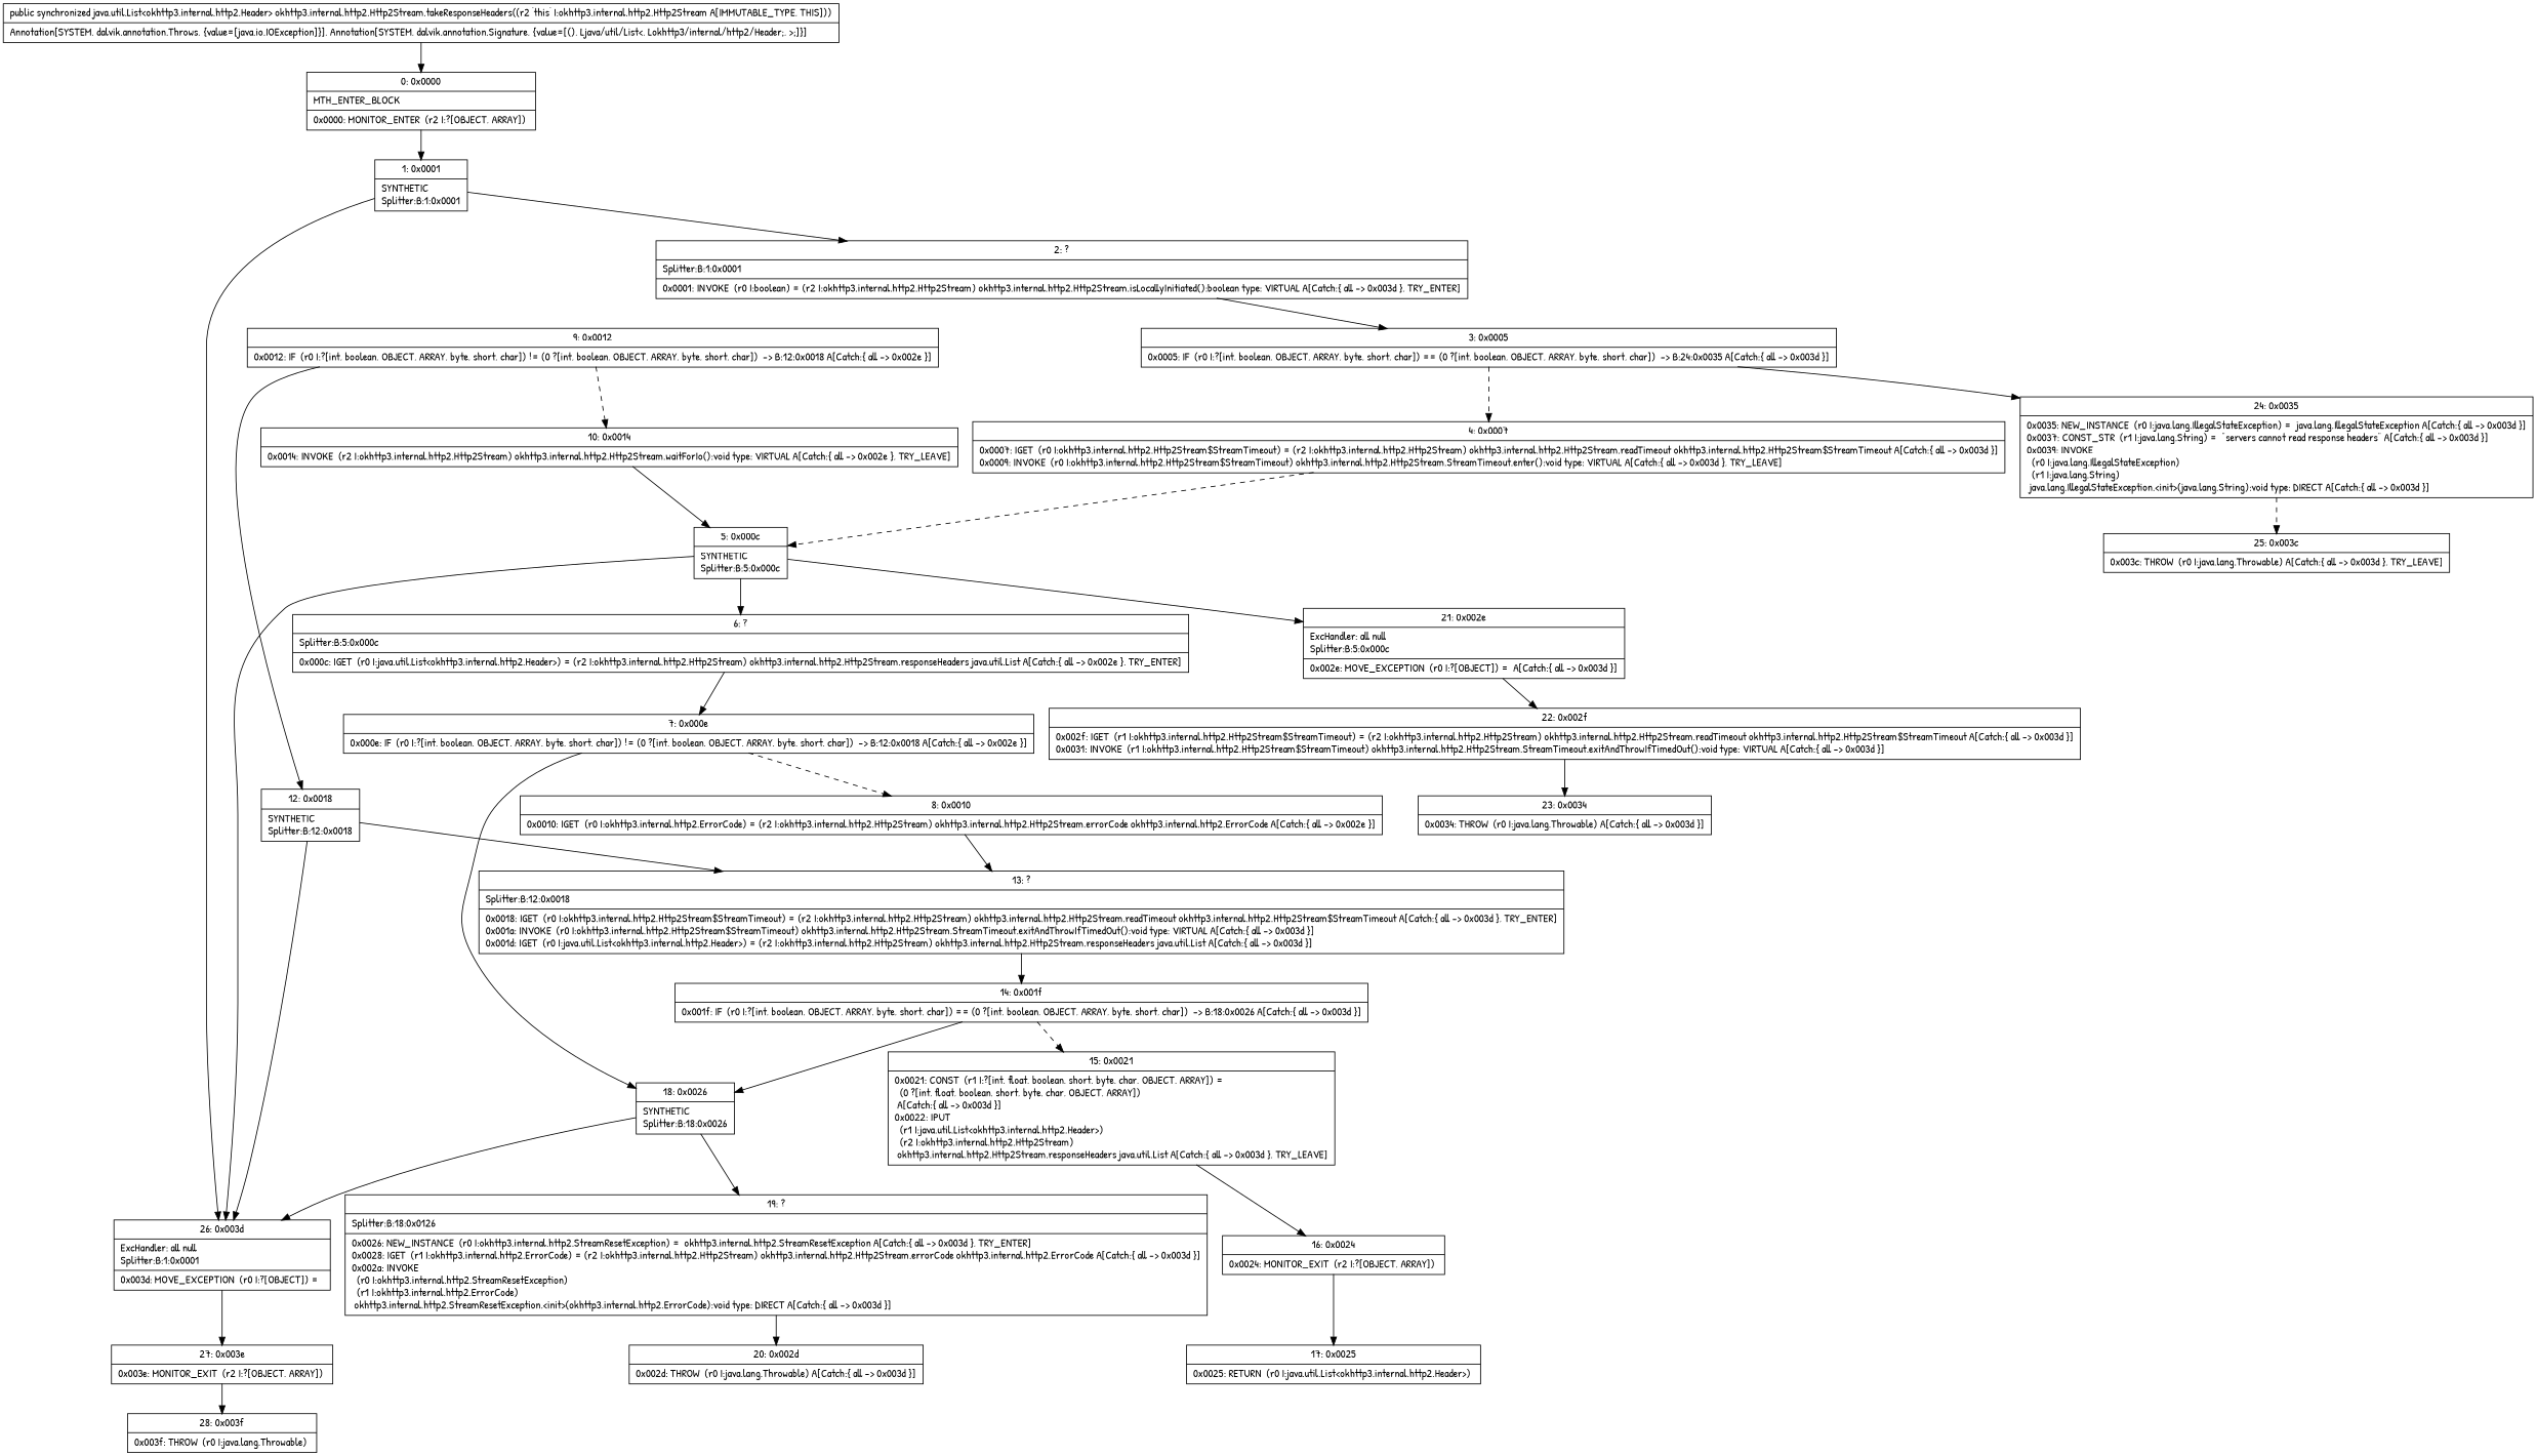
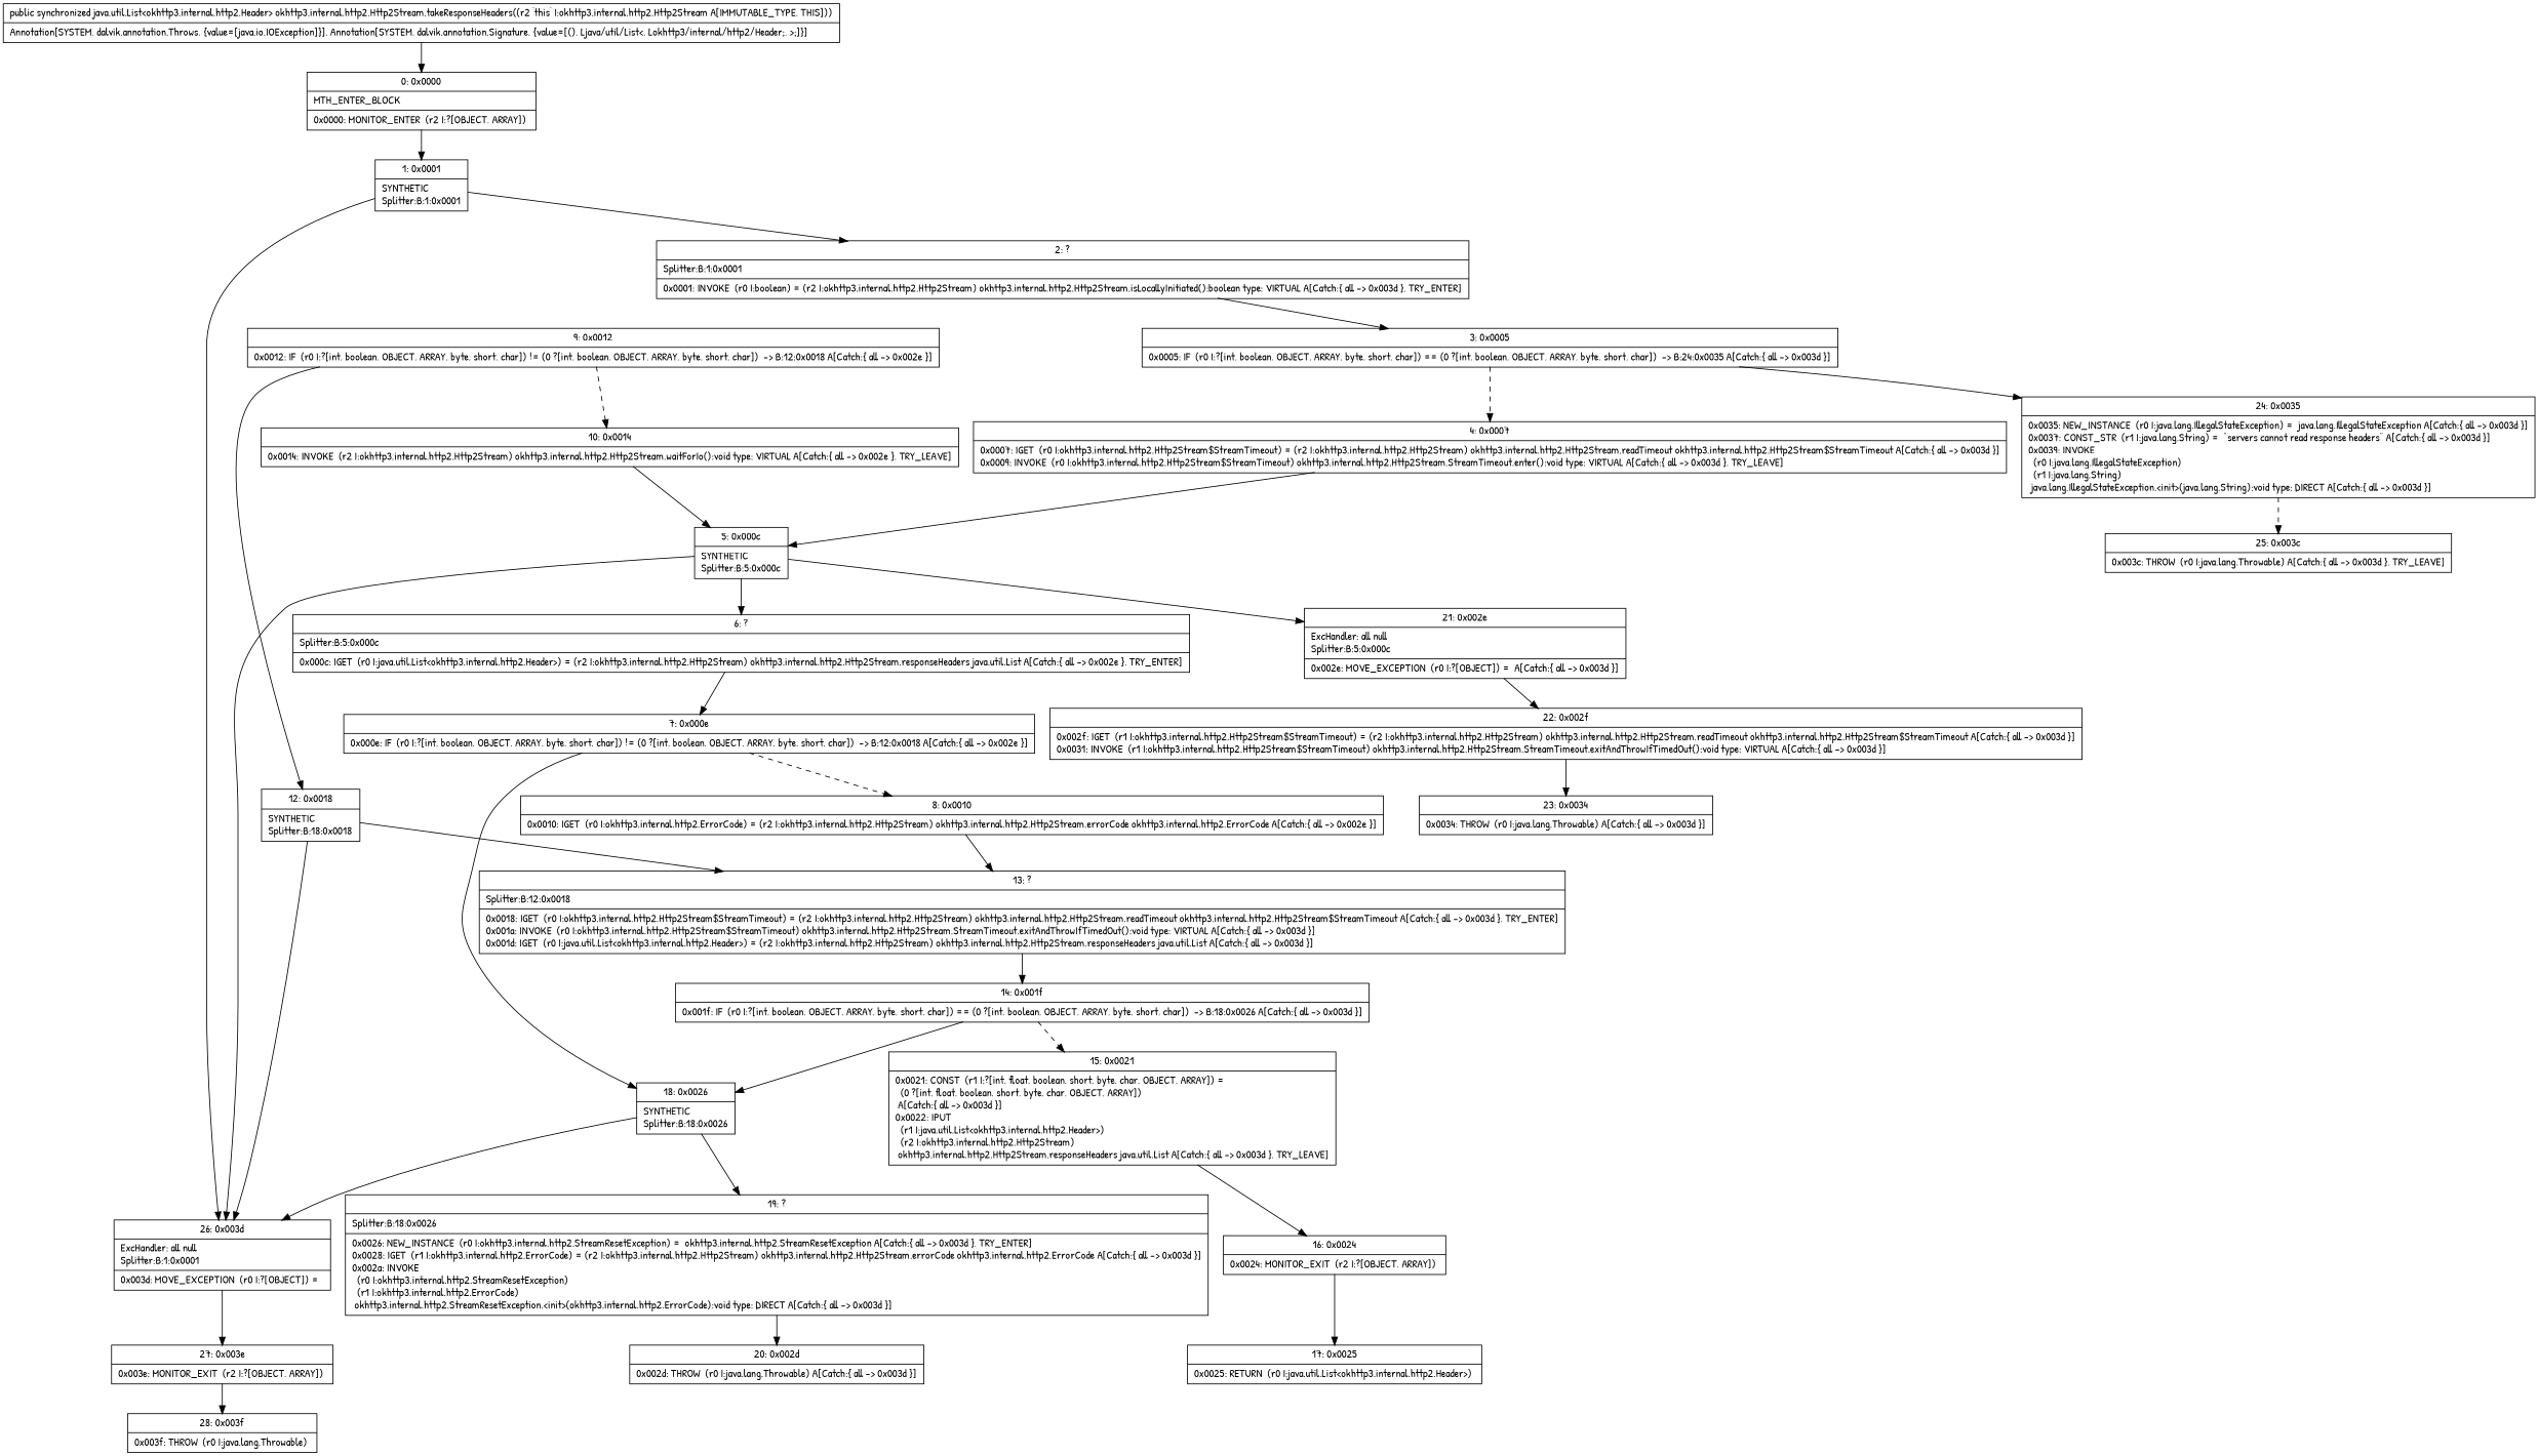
  digraph {
    fontname="Patrick Hand"
    node [fontname="Patrick Hand" shape=record]
    edge [fontname="Patrick Hand"]
    n1 [label="{0\:\ 0x0000|MTH_ENTER_BLOCK\l|0x0000: MONITOR_ENTER  (r2 I:?[OBJECT, ARRAY]) \l}"]
    n2 [label="{1\:\ 0x0001|SYNTHETIC\lSplitter:B:1:0x0001\l}"]
    n3 [label="{2\:\ ?|Splitter:B:1:0x0001\l|0x0001: INVOKE  (r0 I:boolean) = (r2 I:okhttp3.internal.http2.Http2Stream) okhttp3.internal.http2.Http2Stream.isLocallyInitiated():boolean type: VIRTUAL A[Catch:\{ all \-\> 0x003d \}, TRY_ENTER]\l}"]
    n4 [label="{26\:\ 0x003d|ExcHandler: all null\lSplitter:B:1:0x0001\l|0x003d: MOVE_EXCEPTION  (r0 I:?[OBJECT]) =  \l}"]
    n5 [label="{3\:\ 0x0005|0x0005: IF  (r0 I:?[int, boolean, OBJECT, ARRAY, byte, short, char]) == (0 ?[int, boolean, OBJECT, ARRAY, byte, short, char])  \-\> B:24:0x0035 A[Catch:\{ all \-\> 0x003d \}]\l}"]
    n6 [label="{27\:\ 0x003e|0x003e: MONITOR_EXIT  (r2 I:?[OBJECT, ARRAY]) \l}"]
    n7 [label="{4\:\ 0x0007|0x0007: IGET  (r0 I:okhttp3.internal.http2.Http2Stream$StreamTimeout) = (r2 I:okhttp3.internal.http2.Http2Stream) okhttp3.internal.http2.Http2Stream.readTimeout okhttp3.internal.http2.Http2Stream$StreamTimeout A[Catch:\{ all \-\> 0x003d \}]\l0x0009: INVOKE  (r0 I:okhttp3.internal.http2.Http2Stream$StreamTimeout) okhttp3.internal.http2.Http2Stream.StreamTimeout.enter():void type: VIRTUAL A[Catch:\{ all \-\> 0x003d \}, TRY_LEAVE]\l}"]
    n8 [label="{24\:\ 0x0035|0x0035: NEW_INSTANCE  (r0 I:java.lang.IllegalStateException) =  java.lang.IllegalStateException A[Catch:\{ all \-\> 0x003d \}]\l0x0037: CONST_STR  (r1 I:java.lang.String) =  \"servers cannot read response headers\" A[Catch:\{ all \-\> 0x003d \}]\l0x0039: INVOKE  \l  (r0 I:java.lang.IllegalStateException)\l  (r1 I:java.lang.String)\l java.lang.IllegalStateException.\<init\>(java.lang.String):void type: DIRECT A[Catch:\{ all \-\> 0x003d \}]\l}"]
    n9 [label="{5\:\ 0x000c|SYNTHETIC\lSplitter:B:5:0x000c\l}"]
    n10 [label="{25\:\ 0x003c|0x003c: THROW  (r0 I:java.lang.Throwable) A[Catch:\{ all \-\> 0x003d \}, TRY_LEAVE]\l}"]
    n11 [label="{6\:\ ?|Splitter:B:5:0x000c\l|0x000c: IGET  (r0 I:java.util.List\<okhttp3.internal.http2.Header\>) = (r2 I:okhttp3.internal.http2.Http2Stream) okhttp3.internal.http2.Http2Stream.responseHeaders java.util.List A[Catch:\{ all \-\> 0x002e \}, TRY_ENTER]\l}"]
    n12 [label="{21\:\ 0x002e|ExcHandler: all null\lSplitter:B:5:0x000c\l|0x002e: MOVE_EXCEPTION  (r0 I:?[OBJECT]) =  A[Catch:\{ all \-\> 0x003d \}]\l}"]
    n13 [label="{7\:\ 0x000e|0x000e: IF  (r0 I:?[int, boolean, OBJECT, ARRAY, byte, short, char]) != (0 ?[int, boolean, OBJECT, ARRAY, byte, short, char])  \-\> B:12:0x0018 A[Catch:\{ all \-\> 0x002e \}]\l}"]
    n14 [label="{22\:\ 0x002f|0x002f: IGET  (r1 I:okhttp3.internal.http2.Http2Stream$StreamTimeout) = (r2 I:okhttp3.internal.http2.Http2Stream) okhttp3.internal.http2.Http2Stream.readTimeout okhttp3.internal.http2.Http2Stream$StreamTimeout A[Catch:\{ all \-\> 0x003d \}]\l0x0031: INVOKE  (r1 I:okhttp3.internal.http2.Http2Stream$StreamTimeout) okhttp3.internal.http2.Http2Stream.StreamTimeout.exitAndThrowIfTimedOut():void type: VIRTUAL A[Catch:\{ all \-\> 0x003d \}]\l}"]
    n15 [label="{8\:\ 0x0010|0x0010: IGET  (r0 I:okhttp3.internal.http2.ErrorCode) = (r2 I:okhttp3.internal.http2.Http2Stream) okhttp3.internal.http2.Http2Stream.errorCode okhttp3.internal.http2.ErrorCode A[Catch:\{ all \-\> 0x002e \}]\l}"]
    n16 [label="{18\:\ 0x0026|SYNTHETIC\lSplitter:B:18:0x0026\l}"]
    n17 [label="{13\:\ ?|Splitter:B:12:0x0018\l|0x0018: IGET  (r0 I:okhttp3.internal.http2.Http2Stream$StreamTimeout) = (r2 I:okhttp3.internal.http2.Http2Stream) okhttp3.internal.http2.Http2Stream.readTimeout okhttp3.internal.http2.Http2Stream$StreamTimeout A[Catch:\{ all \-\> 0x003d \}, TRY_ENTER]\l0x001a: INVOKE  (r0 I:okhttp3.internal.http2.Http2Stream$StreamTimeout) okhttp3.internal.http2.Http2Stream.StreamTimeout.exitAndThrowIfTimedOut():void type: VIRTUAL A[Catch:\{ all \-\> 0x003d \}]\l0x001d: IGET  (r0 I:java.util.List\<okhttp3.internal.http2.Header\>) = (r2 I:okhttp3.internal.http2.Http2Stream) okhttp3.internal.http2.Http2Stream.responseHeaders java.util.List A[Catch:\{ all \-\> 0x003d \}]\l}"]
-   n18 [label="{12\:\ 0x0018|SYNTHETIC\lSplitter:B:12:0x0018\l}"]
+   n18 [label="{12\:\ 0x0018|SYNTHETIC\lSplitter:B:18:0x0018\l}"]
    n19 [label="{9\:\ 0x0012|0x0012: IF  (r0 I:?[int, boolean, OBJECT, ARRAY, byte, short, char]) != (0 ?[int, boolean, OBJECT, ARRAY, byte, short, char])  \-\> B:12:0x0018 A[Catch:\{ all \-\> 0x002e \}]\l}"]
    n20 [label="{10\:\ 0x0014|0x0014: INVOKE  (r2 I:okhttp3.internal.http2.Http2Stream) okhttp3.internal.http2.Http2Stream.waitForIo():void type: VIRTUAL A[Catch:\{ all \-\> 0x002e \}, TRY_LEAVE]\l}"]
    n21 [label="{14\:\ 0x001f|0x001f: IF  (r0 I:?[int, boolean, OBJECT, ARRAY, byte, short, char]) == (0 ?[int, boolean, OBJECT, ARRAY, byte, short, char])  \-\> B:18:0x0026 A[Catch:\{ all \-\> 0x003d \}]\l}"]
    n22 [label="{15\:\ 0x0021|0x0021: CONST  (r1 I:?[int, float, boolean, short, byte, char, OBJECT, ARRAY]) = \l  (0 ?[int, float, boolean, short, byte, char, OBJECT, ARRAY])\l A[Catch:\{ all \-\> 0x003d \}]\l0x0022: IPUT  \l  (r1 I:java.util.List\<okhttp3.internal.http2.Header\>)\l  (r2 I:okhttp3.internal.http2.Http2Stream)\l okhttp3.internal.http2.Http2Stream.responseHeaders java.util.List A[Catch:\{ all \-\> 0x003d \}, TRY_LEAVE]\l}"]
    n23 [label="{16\:\ 0x0024|0x0024: MONITOR_EXIT  (r2 I:?[OBJECT, ARRAY]) \l}"]
-   n24 [label="{19\:\ ?|Splitter:B:18:0x0126\l|0x0026: NEW_INSTANCE  (r0 I:okhttp3.internal.http2.StreamResetException) =  okhttp3.internal.http2.StreamResetException A[Catch:\{ all \-\> 0x003d \}, TRY_ENTER]\l0x0028: IGET  (r1 I:okhttp3.internal.http2.ErrorCode) = (r2 I:okhttp3.internal.http2.Http2Stream) okhttp3.internal.http2.Http2Stream.errorCode okhttp3.internal.http2.ErrorCode A[Catch:\{ all \-\> 0x003d \}]\l0x002a: INVOKE  \l  (r0 I:okhttp3.internal.http2.StreamResetException)\l  (r1 I:okhttp3.internal.http2.ErrorCode)\l okhttp3.internal.http2.StreamResetException.\<init\>(okhttp3.internal.http2.ErrorCode):void type: DIRECT A[Catch:\{ all \-\> 0x003d \}]\l}"]
+   n24 [label="{19\:\ ?|Splitter:B:18:0x0026\l|0x0026: NEW_INSTANCE  (r0 I:okhttp3.internal.http2.StreamResetException) =  okhttp3.internal.http2.StreamResetException A[Catch:\{ all \-\> 0x003d \}, TRY_ENTER]\l0x0028: IGET  (r1 I:okhttp3.internal.http2.ErrorCode) = (r2 I:okhttp3.internal.http2.Http2Stream) okhttp3.internal.http2.Http2Stream.errorCode okhttp3.internal.http2.ErrorCode A[Catch:\{ all \-\> 0x003d \}]\l0x002a: INVOKE  \l  (r0 I:okhttp3.internal.http2.StreamResetException)\l  (r1 I:okhttp3.internal.http2.ErrorCode)\l okhttp3.internal.http2.StreamResetException.\<init\>(okhttp3.internal.http2.ErrorCode):void type: DIRECT A[Catch:\{ all \-\> 0x003d \}]\l}"]
    n25 [label="{17\:\ 0x0025|0x0025: RETURN  (r0 I:java.util.List\<okhttp3.internal.http2.Header\>) \l}"]
    n26 [label="{20\:\ 0x002d|0x002d: THROW  (r0 I:java.lang.Throwable) A[Catch:\{ all \-\> 0x003d \}]\l}"]
    n27 [label="{23\:\ 0x0034|0x0034: THROW  (r0 I:java.lang.Throwable) A[Catch:\{ all \-\> 0x003d \}]\l}"]
    n28 [label="{28\:\ 0x003f|0x003f: THROW  (r0 I:java.lang.Throwable) \l}"]
    n29 [label="{public synchronized java.util.List\<okhttp3.internal.http2.Header\> okhttp3.internal.http2.Http2Stream.takeResponseHeaders((r2 'this' I:okhttp3.internal.http2.Http2Stream A[IMMUTABLE_TYPE, THIS]))  | Annotation[SYSTEM, dalvik.annotation.Throws, \{value=[java.io.IOException]\}], Annotation[SYSTEM, dalvik.annotation.Signature, \{value=[(), Ljava\/util\/List\<, Lokhttp3\/internal\/http2\/Header;, \>;]\}]\l}"]
    n1 -> n2
    n2 -> n3
    n2 -> n4
    n3 -> n5
    n4 -> n6
    n5 -> n7 [style=dashed]
    n5 -> n8
    n6 -> n28
-   n7 -> n9 [style=dashed]
+   n7 -> n9
    n8 -> n10 [style=dashed]
    n9 -> n4
    n9 -> n11
    n9 -> n12
    n11 -> n13
    n12 -> n14
    n13 -> n15 [style=dashed]
    n13 -> n16
    n14 -> n27
    n15 -> n17
    n16 -> n4
    n16 -> n24
    n17 -> n21
    n18 -> n4
    n18 -> n17
    n19 -> n18
    n19 -> n20 [style=dashed]
    n20 -> n9
    n21 -> n16
    n21 -> n22 [style=dashed]
    n22 -> n23
    n23 -> n25
    n24 -> n26
    n29 -> n1
  }
